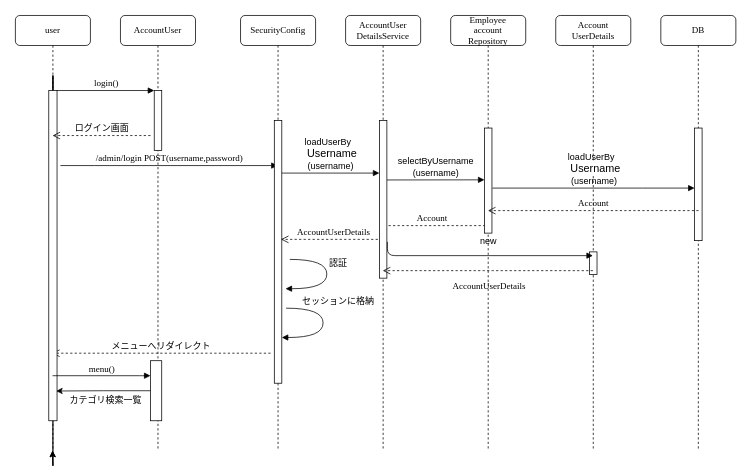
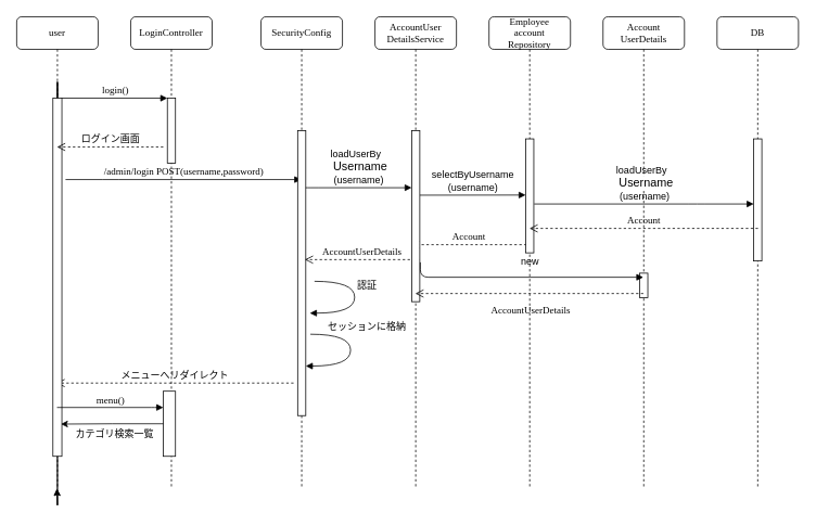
  <mxCell id="0" />
  <mxCell id="1" parent="0" />
- <mxCell id="2" value="AccountUser" style="shape=umlLifeline;perimeter=lifelinePerimeter;whiteSpace=wrap;html=1;container=1;collapsible=0;recursiveResize=0;outlineConnect=0;rounded=1;shadow=0;comic=0;labelBackgroundColor=none;strokeWidth=1;fontFamily=Verdana;fontSize=12;align=center;" parent="1" vertex="1"><mxGeometry x="160" y="20" width="100" height="580" as="geometry" /></mxCell>
+ <mxCell id="2" value="LoginController" style="shape=umlLifeline;perimeter=lifelinePerimeter;whiteSpace=wrap;html=1;container=1;collapsible=0;recursiveResize=0;outlineConnect=0;rounded=1;shadow=0;comic=0;labelBackgroundColor=none;strokeWidth=1;fontFamily=Verdana;fontSize=12;align=center;" parent="1" vertex="1"><mxGeometry x="160" y="20" width="100" height="580" as="geometry" /></mxCell>
  <mxCell id="3" value="" style="html=1;points=[];perimeter=orthogonalPerimeter;rounded=0;shadow=0;comic=0;labelBackgroundColor=none;strokeWidth=1;fontFamily=Verdana;fontSize=12;align=center;" parent="2" vertex="1"><mxGeometry x="45" y="100" width="10" height="80" as="geometry" /></mxCell>
  <mxCell id="4" value="" style="html=1;points=[];perimeter=orthogonalPerimeter;rounded=0;shadow=0;comic=0;labelBackgroundColor=none;strokeWidth=1;fontFamily=Verdana;fontSize=12;align=center;" vertex="1" parent="2"><mxGeometry x="40" y="460" width="15" height="80" as="geometry" /></mxCell>
  <mxCell id="5" value="/admin/login POST(username,password)" style="html=1;verticalAlign=bottom;endArrow=block;labelBackgroundColor=none;fontFamily=Verdana;fontSize=12;edgeStyle=elbowEdgeStyle;elbow=vertical;" edge="1" parent="2"><mxGeometry relative="1" as="geometry"><mxPoint x="-80" y="200" as="sourcePoint" /><Array as="points"><mxPoint x="-25" y="200" /></Array><mxPoint x="209.5" y="200" as="targetPoint" /></mxGeometry></mxCell>
  <mxCell id="6" value="SecurityConfig" style="shape=umlLifeline;perimeter=lifelinePerimeter;whiteSpace=wrap;html=1;container=1;collapsible=0;recursiveResize=0;outlineConnect=0;rounded=1;shadow=0;comic=0;labelBackgroundColor=none;strokeWidth=1;fontFamily=Verdana;fontSize=12;align=center;" parent="1" vertex="1"><mxGeometry x="320" y="20" width="100" height="580" as="geometry" /></mxCell>
  <mxCell id="7" value="" style="html=1;points=[];perimeter=orthogonalPerimeter;rounded=0;shadow=0;comic=0;labelBackgroundColor=none;strokeWidth=1;fontFamily=Verdana;fontSize=12;align=center;" parent="6" vertex="1"><mxGeometry x="45" y="140" width="10" height="350" as="geometry" /></mxCell>
  <mxCell id="8" value="セッションに格納" style="html=1;verticalAlign=bottom;endArrow=block;labelBackgroundColor=none;fontFamily=Verdana;fontSize=12;elbow=vertical;edgeStyle=orthogonalEdgeStyle;curved=1;exitX=1.066;exitY=0.713;exitPerimeter=0;" edge="1" parent="6"><mxGeometry x="-0.312" y="20" relative="1" as="geometry"><mxPoint x="60.66" y="390" as="sourcePoint" /><mxPoint x="55" y="429.09" as="targetPoint" /><Array as="points"><mxPoint x="110" y="390.09" /><mxPoint x="110" y="429.09" /></Array><mxPoint as="offset" /></mxGeometry></mxCell>
  <mxCell id="9" value="メニューへリダイレクト" style="html=1;verticalAlign=bottom;endArrow=open;dashed=1;endSize=8;labelBackgroundColor=none;fontFamily=Verdana;fontSize=12;" edge="1" parent="6"><mxGeometry relative="1" as="geometry"><mxPoint x="-251.167" y="450" as="targetPoint" /><mxPoint x="40" y="450" as="sourcePoint" /><Array as="points"><mxPoint x="-30" y="450" /><mxPoint x="-60" y="450" /></Array></mxGeometry></mxCell>
  <mxCell id="10" value="AccountUser&lt;br&gt;DetailsService" style="shape=umlLifeline;perimeter=lifelinePerimeter;whiteSpace=wrap;html=1;container=1;collapsible=0;recursiveResize=0;outlineConnect=0;rounded=1;shadow=0;comic=0;labelBackgroundColor=none;strokeWidth=1;fontFamily=Verdana;fontSize=12;align=center;" parent="1" vertex="1"><mxGeometry x="460" y="20" width="100" height="580" as="geometry" /></mxCell>
  <mxCell id="11" value="&lt;div style=&quot;font-family: Helvetica; text-align: start;&quot;&gt;&lt;span style=&quot;background-color: transparent; color: light-dark(rgb(0, 0, 0), rgb(255, 255, 255));&quot;&gt;loadUserBy&lt;/span&gt;&lt;/div&gt;&lt;div style=&quot;font-family: Helvetica; text-align: start;&quot;&gt;&lt;span style=&quot;background-color: transparent; color: light-dark(rgb(0, 0, 0), rgb(255, 255, 255));&quot;&gt;&amp;nbsp;&lt;/span&gt;&lt;span style=&quot;color: light-dark(rgb(0, 0, 0), rgb(255, 255, 255)); font-size: 14.4px; text-wrap-mode: wrap; background-color: light-dark(rgb(255, 255, 255), rgb(18, 18, 18));&quot;&gt;&lt;font face=&quot;sans-serif&quot;&gt;Username&lt;/font&gt;&lt;/span&gt;&lt;/div&gt;&lt;div style=&quot;font-family: Helvetica;&quot;&gt;(username)&lt;/div&gt;" style="html=1;verticalAlign=bottom;endArrow=block;labelBackgroundColor=none;fontFamily=Verdana;fontSize=12;edgeStyle=elbowEdgeStyle;elbow=vertical;" parent="10" edge="1"><mxGeometry relative="1" as="geometry"><mxPoint x="-85" y="210" as="sourcePoint" /><Array as="points"><mxPoint x="-80" y="210" /></Array><mxPoint x="45" y="210" as="targetPoint" /></mxGeometry></mxCell>
  <mxCell id="12" value="AccountUserDetails" style="html=1;verticalAlign=bottom;endArrow=open;dashed=1;endSize=8;labelBackgroundColor=none;fontFamily=Verdana;fontSize=12;" edge="1" parent="10"><mxGeometry relative="1" as="geometry"><mxPoint x="-86.167" y="298.33" as="targetPoint" /><mxPoint x="55" y="298.33" as="sourcePoint" /><Array as="points" /></mxGeometry></mxCell>
  <mxCell id="13" value="&lt;div&gt;Employee&lt;/div&gt;&lt;div&gt;account&lt;/div&gt;&lt;div&gt;Repository&lt;/div&gt;" style="shape=umlLifeline;perimeter=lifelinePerimeter;whiteSpace=wrap;html=1;container=1;collapsible=0;recursiveResize=0;outlineConnect=0;rounded=1;shadow=0;comic=0;labelBackgroundColor=none;strokeWidth=1;fontFamily=Verdana;fontSize=12;align=center;" parent="1" vertex="1"><mxGeometry x="600" y="20" width="100" height="580" as="geometry" /></mxCell>
  <mxCell id="14" value="&lt;span style=&quot;font-family: Helvetica;&quot;&gt;selectByUsername&lt;/span&gt;&lt;div style=&quot;font-family: Helvetica;&quot;&gt;(username)&lt;/div&gt;" style="html=1;verticalAlign=bottom;endArrow=block;entryX=0;entryY=0;labelBackgroundColor=none;fontFamily=Verdana;fontSize=12;edgeStyle=elbowEdgeStyle;elbow=vertical;" parent="13" edge="1"><mxGeometry relative="1" as="geometry"><mxPoint x="-85" y="219.17" as="sourcePoint" /><mxPoint x="45" y="219.17" as="targetPoint" /><mxPoint as="offset" /></mxGeometry></mxCell>
  <mxCell id="15" value="Account" style="html=1;verticalAlign=bottom;endArrow=open;dashed=1;endSize=8;labelBackgroundColor=none;fontFamily=Verdana;fontSize=12;" edge="1" parent="13"><mxGeometry relative="1" as="geometry"><mxPoint x="-94.997" y="280" as="targetPoint" /><mxPoint x="46.17" y="280" as="sourcePoint" /><Array as="points" /></mxGeometry></mxCell>
  <mxCell id="16" value="Account&lt;div&gt;UserDetails&lt;/div&gt;" style="shape=umlLifeline;perimeter=lifelinePerimeter;whiteSpace=wrap;html=1;container=1;collapsible=0;recursiveResize=0;outlineConnect=0;rounded=1;shadow=0;comic=0;labelBackgroundColor=none;strokeWidth=1;fontFamily=Verdana;fontSize=12;align=center;" parent="1" vertex="1"><mxGeometry x="740" y="20" width="100" height="580" as="geometry" /></mxCell>
  <mxCell id="17" value="" style="html=1;points=[];perimeter=orthogonalPerimeter;rounded=0;shadow=0;comic=0;labelBackgroundColor=none;strokeColor=#000000;strokeWidth=1;fillColor=#FFFFFF;fontFamily=Verdana;fontSize=12;fontColor=#000000;align=center;" vertex="1" parent="16"><mxGeometry x="45" y="315" width="10" height="30" as="geometry" /></mxCell>
  <mxCell id="18" value="DB" style="shape=umlLifeline;perimeter=lifelinePerimeter;whiteSpace=wrap;html=1;container=1;collapsible=0;recursiveResize=0;outlineConnect=0;rounded=1;shadow=0;comic=0;labelBackgroundColor=none;strokeWidth=1;fontFamily=Verdana;fontSize=12;align=center;" parent="1" vertex="1"><mxGeometry x="880" y="20" width="100" height="580" as="geometry" /></mxCell>
  <mxCell id="19" value="" style="html=1;points=[];perimeter=orthogonalPerimeter;rounded=0;shadow=0;comic=0;labelBackgroundColor=none;strokeWidth=1;fontFamily=Verdana;fontSize=12;align=center;" vertex="1" parent="18"><mxGeometry x="45" y="150" width="10" height="150" as="geometry" /></mxCell>
  <mxCell id="20" value="user" style="shape=umlLifeline;perimeter=lifelinePerimeter;whiteSpace=wrap;html=1;container=1;collapsible=0;recursiveResize=0;outlineConnect=0;rounded=1;shadow=0;comic=0;labelBackgroundColor=none;strokeWidth=1;fontFamily=Verdana;fontSize=12;align=center;" parent="1" vertex="1"><mxGeometry x="20" y="20" width="100" height="580" as="geometry" /></mxCell>
  <mxCell id="21" style="edgeStyle=orthogonalEdgeStyle;rounded=0;orthogonalLoop=1;jettySize=auto;html=1;" edge="1" parent="20" source="23" target="20"><mxGeometry relative="1" as="geometry" /></mxCell>
  <mxCell id="22" style="edgeStyle=orthogonalEdgeStyle;rounded=0;orthogonalLoop=1;jettySize=auto;html=1;" edge="1" parent="20" source="23" target="20"><mxGeometry relative="1" as="geometry" /></mxCell>
  <mxCell id="23" value="" style="html=1;points=[];perimeter=orthogonalPerimeter;rounded=0;shadow=0;comic=0;labelBackgroundColor=none;strokeWidth=1;fontFamily=Verdana;fontSize=12;align=center;" parent="20" vertex="1"><mxGeometry x="44.5" y="100" width="11" height="440" as="geometry" /></mxCell>
  <mxCell id="24" value="" style="html=1;points=[];perimeter=orthogonalPerimeter;rounded=0;shadow=0;comic=0;labelBackgroundColor=none;strokeWidth=1;fontFamily=Verdana;fontSize=12;align=center;" parent="1" vertex="1"><mxGeometry x="505" y="160" width="10" height="210" as="geometry" /></mxCell>
  <mxCell id="25" value="" style="html=1;points=[];perimeter=orthogonalPerimeter;rounded=0;shadow=0;comic=0;labelBackgroundColor=none;strokeWidth=1;fontFamily=Verdana;fontSize=12;align=center;" parent="1" vertex="1"><mxGeometry x="645" y="170" width="10" height="140" as="geometry" /></mxCell>
  <mxCell id="26" value="login()" style="html=1;verticalAlign=bottom;endArrow=block;entryX=0;entryY=0;labelBackgroundColor=none;fontFamily=Verdana;fontSize=12;edgeStyle=elbowEdgeStyle;elbow=vertical;" parent="1" source="23" target="3" edge="1"><mxGeometry relative="1" as="geometry"><mxPoint x="140" y="130" as="sourcePoint" /></mxGeometry></mxCell>
  <mxCell id="27" value="Account" style="html=1;verticalAlign=bottom;endArrow=open;dashed=1;endSize=8;labelBackgroundColor=none;fontFamily=Verdana;fontSize=12;" parent="1" edge="1"><mxGeometry relative="1" as="geometry"><mxPoint x="649.663" y="280" as="targetPoint" /><mxPoint x="930.33" y="280" as="sourcePoint" /><Array as="points"><mxPoint x="820.83" y="280" /></Array></mxGeometry></mxCell>
  <mxCell id="28" value="認証" style="html=1;verticalAlign=bottom;endArrow=block;labelBackgroundColor=none;fontFamily=Verdana;fontSize=12;elbow=vertical;edgeStyle=orthogonalEdgeStyle;curved=1;exitX=1.066;exitY=0.713;exitPerimeter=0;" edge="1" parent="1"><mxGeometry x="-0.117" y="15" relative="1" as="geometry"><mxPoint x="385.66" y="345" as="sourcePoint" /><mxPoint x="380" y="384.09" as="targetPoint" /><Array as="points"><mxPoint x="435" y="345" /><mxPoint x="435" y="384" /></Array><mxPoint as="offset" /></mxGeometry></mxCell>
  <mxCell id="29" value="&lt;font face=&quot;Helvetica&quot;&gt;new&lt;/font&gt;" style="html=1;verticalAlign=bottom;endArrow=block;labelBackgroundColor=none;fontFamily=Verdana;fontSize=12;edgeStyle=elbowEdgeStyle;elbow=vertical;exitX=1.067;exitY=0.77;exitDx=0;exitDy=0;exitPerimeter=0;" edge="1" parent="1" source="24" target="16"><mxGeometry x="0.045" y="10" relative="1" as="geometry"><mxPoint x="590" y="400" as="sourcePoint" /><mxPoint x="720" y="400" as="targetPoint" /><mxPoint as="offset" /><Array as="points"><mxPoint x="730" y="340" /></Array></mxGeometry></mxCell>
  <mxCell id="30" value="AccountUserDetails" style="html=1;verticalAlign=bottom;endArrow=open;dashed=1;endSize=8;labelBackgroundColor=none;fontFamily=Verdana;fontSize=12;" edge="1" parent="1" source="16" target="10"><mxGeometry x="-0.004" y="30" relative="1" as="geometry"><mxPoint x="600" y="390" as="targetPoint" /><mxPoint x="740" y="390" as="sourcePoint" /><Array as="points"><mxPoint x="650" y="360" /></Array><mxPoint as="offset" /></mxGeometry></mxCell>
  <mxCell id="31" value="menu()" style="html=1;verticalAlign=bottom;endArrow=block;labelBackgroundColor=none;fontFamily=Verdana;fontSize=12;edgeStyle=elbowEdgeStyle;elbow=vertical;" edge="1" parent="1" source="20"><mxGeometry relative="1" as="geometry"><mxPoint x="140" y="500" as="sourcePoint" /><Array as="points"><mxPoint x="195" y="500" /></Array><mxPoint x="200" y="500" as="targetPoint" /></mxGeometry></mxCell>
  <mxCell id="32" value="ログイン画面" style="html=1;verticalAlign=bottom;endArrow=open;dashed=1;endSize=8;labelBackgroundColor=none;fontFamily=Verdana;fontSize=12;" edge="1" parent="1"><mxGeometry relative="1" as="geometry"><mxPoint x="69.5" y="180" as="targetPoint" /><mxPoint x="200" y="180" as="sourcePoint" /><Array as="points" /></mxGeometry></mxCell>
  <mxCell id="33" style="edgeStyle=orthogonalEdgeStyle;rounded=0;orthogonalLoop=1;jettySize=auto;html=1;entryX=0.894;entryY=0.91;entryDx=0;entryDy=0;entryPerimeter=0;" edge="1" parent="1" source="4" target="23"><mxGeometry relative="1" as="geometry" /></mxCell>
  <mxCell id="34" value="カテゴリ検索一覧" style="text;html=1;align=center;verticalAlign=middle;resizable=0;points=[];autosize=1;strokeColor=none;fillColor=none;" vertex="1" parent="1"><mxGeometry x="80" y="518" width="120" height="30" as="geometry" /></mxCell>
  <mxCell id="35" value="&lt;div style=&quot;font-family: Helvetica; text-align: start;&quot;&gt;&lt;span style=&quot;background-color: transparent; color: light-dark(rgb(0, 0, 0), rgb(255, 255, 255));&quot;&gt;loadUserBy&lt;/span&gt;&lt;/div&gt;&lt;div style=&quot;font-family: Helvetica; text-align: start;&quot;&gt;&lt;span style=&quot;background-color: transparent; color: light-dark(rgb(0, 0, 0), rgb(255, 255, 255));&quot;&gt;&amp;nbsp;&lt;/span&gt;&lt;span style=&quot;color: light-dark(rgb(0, 0, 0), rgb(255, 255, 255)); font-size: 14.4px; text-wrap-mode: wrap; background-color: light-dark(rgb(255, 255, 255), rgb(18, 18, 18));&quot;&gt;&lt;font face=&quot;sans-serif&quot;&gt;Username&lt;/font&gt;&lt;/span&gt;&lt;/div&gt;&lt;div style=&quot;font-family: Helvetica;&quot;&gt;(username)&lt;/div&gt;" style="html=1;verticalAlign=bottom;endArrow=block;labelBackgroundColor=none;fontFamily=Verdana;fontSize=12;edgeStyle=elbowEdgeStyle;elbow=vertical;" edge="1" parent="1"><mxGeometry relative="1" as="geometry"><mxPoint x="655.5" y="250" as="sourcePoint" /><Array as="points"><mxPoint x="855.5" y="250" /><mxPoint x="660.5" y="250" /></Array><mxPoint x="925" y="250" as="targetPoint" /></mxGeometry></mxCell>
